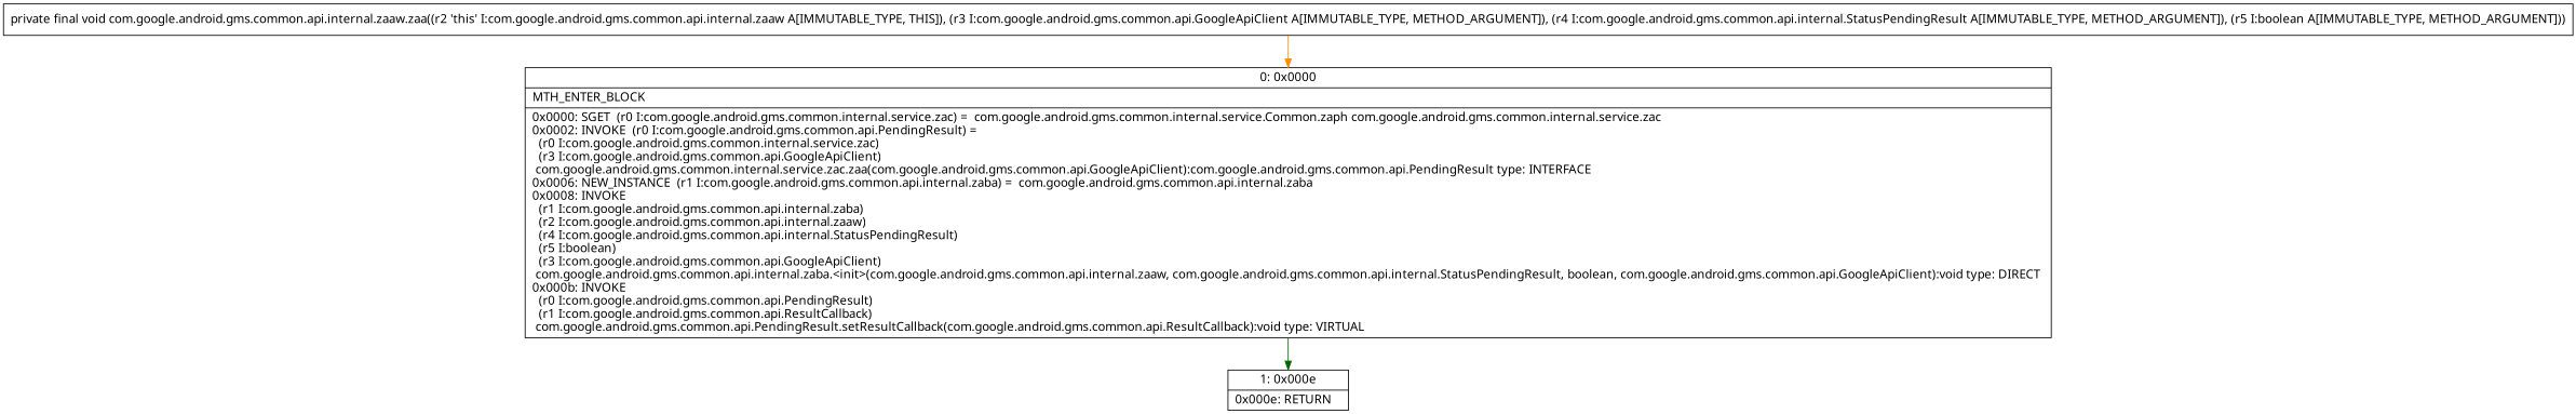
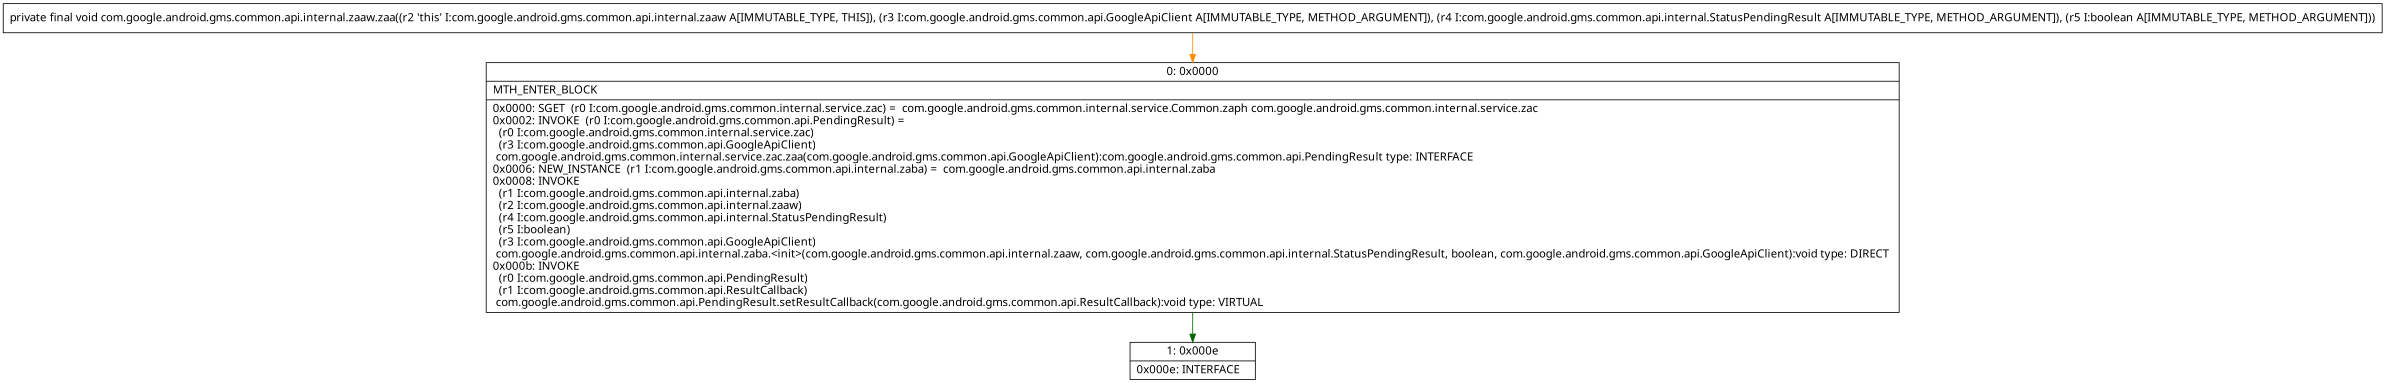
  digraph {
    fontname="Noto Sans"
    node [shape=record fontname="Noto Sans"]
    edge [fontname="Noto Sans"]
    n1 [label="{0\:\ 0x0000|MTH_ENTER_BLOCK\l|0x0000: SGET  (r0 I:com.google.android.gms.common.internal.service.zac) =  com.google.android.gms.common.internal.service.Common.zaph com.google.android.gms.common.internal.service.zac \l0x0002: INVOKE  (r0 I:com.google.android.gms.common.api.PendingResult) = \l  (r0 I:com.google.android.gms.common.internal.service.zac)\l  (r3 I:com.google.android.gms.common.api.GoogleApiClient)\l com.google.android.gms.common.internal.service.zac.zaa(com.google.android.gms.common.api.GoogleApiClient):com.google.android.gms.common.api.PendingResult type: INTERFACE \l0x0006: NEW_INSTANCE  (r1 I:com.google.android.gms.common.api.internal.zaba) =  com.google.android.gms.common.api.internal.zaba \l0x0008: INVOKE  \l  (r1 I:com.google.android.gms.common.api.internal.zaba)\l  (r2 I:com.google.android.gms.common.api.internal.zaaw)\l  (r4 I:com.google.android.gms.common.api.internal.StatusPendingResult)\l  (r5 I:boolean)\l  (r3 I:com.google.android.gms.common.api.GoogleApiClient)\l com.google.android.gms.common.api.internal.zaba.\<init\>(com.google.android.gms.common.api.internal.zaaw, com.google.android.gms.common.api.internal.StatusPendingResult, boolean, com.google.android.gms.common.api.GoogleApiClient):void type: DIRECT \l0x000b: INVOKE  \l  (r0 I:com.google.android.gms.common.api.PendingResult)\l  (r1 I:com.google.android.gms.common.api.ResultCallback)\l com.google.android.gms.common.api.PendingResult.setResultCallback(com.google.android.gms.common.api.ResultCallback):void type: VIRTUAL \l}"]
-   n2 [label="{1\:\ 0x000e|0x000e: RETURN   \l}"]
+   n2 [label="{1\:\ 0x000e|0x000e: INTERFACE   \l}"]
    n3 [label="{private final void com.google.android.gms.common.api.internal.zaaw.zaa((r2 'this' I:com.google.android.gms.common.api.internal.zaaw A[IMMUTABLE_TYPE, THIS]), (r3 I:com.google.android.gms.common.api.GoogleApiClient A[IMMUTABLE_TYPE, METHOD_ARGUMENT]), (r4 I:com.google.android.gms.common.api.internal.StatusPendingResult A[IMMUTABLE_TYPE, METHOD_ARGUMENT]), (r5 I:boolean A[IMMUTABLE_TYPE, METHOD_ARGUMENT])) }"]
    n1 -> n2 [color=darkgreen]
    n3 -> n1 [color=darkorange]
  }
